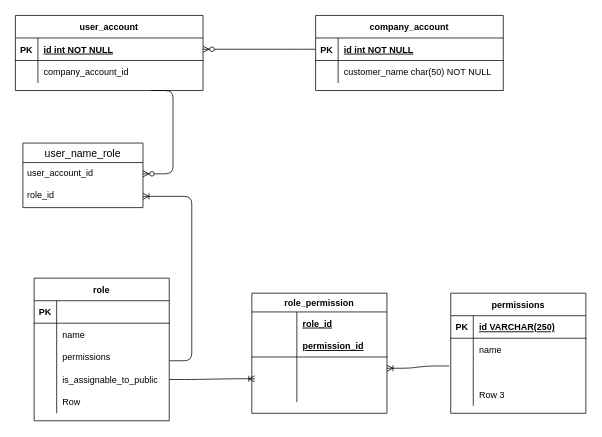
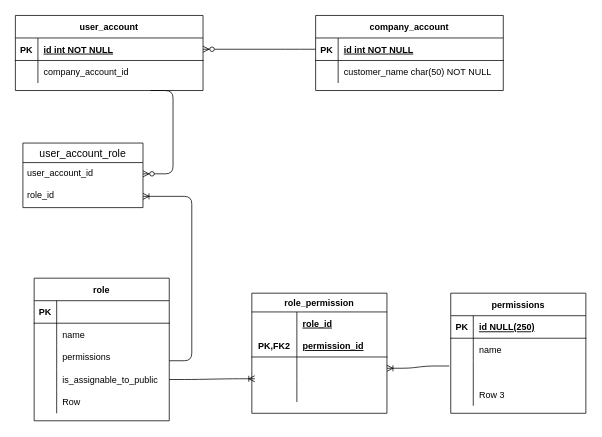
  <mxCell id="0" />
  <mxCell id="1" parent="0" />
  <mxCell id="2" value="user_account" style="shape=table;startSize=30;container=1;collapsible=1;childLayout=tableLayout;fixedRows=1;rowLines=0;fontStyle=1;align=center;resizeLast=1;" parent="1" vertex="1"><mxGeometry x="20" y="20" width="250" height="100" as="geometry" /></mxCell>
  <mxCell id="3" value="" style="shape=partialRectangle;collapsible=0;dropTarget=0;pointerEvents=0;fillColor=none;points=[[0,0.5],[1,0.5]];portConstraint=eastwest;top=0;left=0;right=0;bottom=1;" parent="2" vertex="1"><mxGeometry y="30" width="250" height="30" as="geometry" /></mxCell>
  <mxCell id="4" value="PK" style="shape=partialRectangle;overflow=hidden;connectable=0;fillColor=none;top=0;left=0;bottom=0;right=0;fontStyle=1;" parent="3" vertex="1"><mxGeometry width="30" height="30" as="geometry" /></mxCell>
  <mxCell id="5" value="id int NOT NULL " style="shape=partialRectangle;overflow=hidden;connectable=0;fillColor=none;top=0;left=0;bottom=0;right=0;align=left;spacingLeft=6;fontStyle=5;" parent="3" vertex="1"><mxGeometry x="30" width="220" height="30" as="geometry" /></mxCell>
  <mxCell id="6" value="" style="shape=partialRectangle;collapsible=0;dropTarget=0;pointerEvents=0;fillColor=none;points=[[0,0.5],[1,0.5]];portConstraint=eastwest;top=0;left=0;right=0;bottom=0;" parent="2" vertex="1"><mxGeometry y="60" width="250" height="30" as="geometry" /></mxCell>
  <mxCell id="7" value="" style="shape=partialRectangle;overflow=hidden;connectable=0;fillColor=none;top=0;left=0;bottom=0;right=0;" parent="6" vertex="1"><mxGeometry width="30" height="30" as="geometry" /></mxCell>
  <mxCell id="8" value="company_account_id" style="shape=partialRectangle;overflow=hidden;connectable=0;fillColor=none;top=0;left=0;bottom=0;right=0;align=left;spacingLeft=6;" parent="6" vertex="1"><mxGeometry x="30" width="220" height="30" as="geometry" /></mxCell>
  <mxCell id="9" value="role" style="shape=table;startSize=30;container=1;collapsible=1;childLayout=tableLayout;fixedRows=1;rowLines=0;fontStyle=1;align=center;resizeLast=1;" parent="1" vertex="1"><mxGeometry x="45" y="370" width="180" height="190" as="geometry" /></mxCell>
  <mxCell id="10" value="" style="shape=partialRectangle;collapsible=0;dropTarget=0;pointerEvents=0;fillColor=none;top=0;left=0;bottom=1;right=0;points=[[0,0.5],[1,0.5]];portConstraint=eastwest;" parent="9" vertex="1"><mxGeometry y="30" width="180" height="30" as="geometry" /></mxCell>
  <mxCell id="11" value="PK" style="shape=partialRectangle;connectable=0;fillColor=none;top=0;left=0;bottom=0;right=0;fontStyle=1;overflow=hidden;" parent="10" vertex="1"><mxGeometry width="30" height="30" as="geometry" /></mxCell>
  <mxCell id="12" value="" style="shape=partialRectangle;collapsible=0;dropTarget=0;pointerEvents=0;fillColor=none;top=0;left=0;bottom=0;right=0;points=[[0,0.5],[1,0.5]];portConstraint=eastwest;" parent="9" vertex="1"><mxGeometry y="60" width="180" height="30" as="geometry" /></mxCell>
  <mxCell id="13" value="" style="shape=partialRectangle;connectable=0;fillColor=none;top=0;left=0;bottom=0;right=0;editable=1;overflow=hidden;" parent="12" vertex="1"><mxGeometry width="30" height="30" as="geometry" /></mxCell>
  <mxCell id="14" value="name" style="shape=partialRectangle;connectable=0;fillColor=none;top=0;left=0;bottom=0;right=0;align=left;spacingLeft=6;overflow=hidden;" parent="12" vertex="1"><mxGeometry x="30" width="150" height="30" as="geometry" /></mxCell>
  <mxCell id="15" value="" style="shape=partialRectangle;collapsible=0;dropTarget=0;pointerEvents=0;fillColor=none;top=0;left=0;bottom=0;right=0;points=[[0,0.5],[1,0.5]];portConstraint=eastwest;" parent="9" vertex="1"><mxGeometry y="90" width="180" height="30" as="geometry" /></mxCell>
  <mxCell id="16" value="" style="shape=partialRectangle;connectable=0;fillColor=none;top=0;left=0;bottom=0;right=0;editable=1;overflow=hidden;" parent="15" vertex="1"><mxGeometry width="30" height="30" as="geometry" /></mxCell>
  <mxCell id="17" value="permissions" style="shape=partialRectangle;connectable=0;fillColor=none;top=0;left=0;bottom=0;right=0;align=left;spacingLeft=6;overflow=hidden;" parent="15" vertex="1"><mxGeometry x="30" width="150" height="30" as="geometry" /></mxCell>
  <mxCell id="18" value="" style="shape=partialRectangle;collapsible=0;dropTarget=0;pointerEvents=0;fillColor=none;top=0;left=0;bottom=0;right=0;points=[[0,0.5],[1,0.5]];portConstraint=eastwest;" parent="9" vertex="1"><mxGeometry y="120" width="180" height="30" as="geometry" /></mxCell>
  <mxCell id="19" value="" style="shape=partialRectangle;connectable=0;fillColor=none;top=0;left=0;bottom=0;right=0;editable=1;overflow=hidden;" parent="18" vertex="1"><mxGeometry width="30" height="30" as="geometry" /></mxCell>
  <mxCell id="20" value="is_assignable_to_public" style="shape=partialRectangle;connectable=0;fillColor=none;top=0;left=0;bottom=0;right=0;align=left;spacingLeft=6;overflow=hidden;" parent="18" vertex="1"><mxGeometry x="30" width="150" height="30" as="geometry" /></mxCell>
  <mxCell id="21" value="" style="shape=partialRectangle;collapsible=0;dropTarget=0;pointerEvents=0;fillColor=none;top=0;left=0;bottom=0;right=0;points=[[0,0.5],[1,0.5]];portConstraint=eastwest;" parent="9" vertex="1"><mxGeometry y="150" width="180" height="30" as="geometry" /></mxCell>
  <mxCell id="22" value="" style="shape=partialRectangle;connectable=0;fillColor=none;top=0;left=0;bottom=0;right=0;editable=1;overflow=hidden;" parent="21" vertex="1"><mxGeometry width="30" height="30" as="geometry" /></mxCell>
  <mxCell id="23" value="Row" style="shape=partialRectangle;connectable=0;fillColor=none;top=0;left=0;bottom=0;right=0;align=left;spacingLeft=6;overflow=hidden;" parent="21" vertex="1"><mxGeometry x="30" width="150" height="30" as="geometry" /></mxCell>
  <mxCell id="24" value="company_account" style="shape=table;startSize=30;container=1;collapsible=1;childLayout=tableLayout;fixedRows=1;rowLines=0;fontStyle=1;align=center;resizeLast=1;" parent="1" vertex="1"><mxGeometry x="420" y="20" width="250" height="100" as="geometry" /></mxCell>
  <mxCell id="25" value="" style="shape=partialRectangle;collapsible=0;dropTarget=0;pointerEvents=0;fillColor=none;points=[[0,0.5],[1,0.5]];portConstraint=eastwest;top=0;left=0;right=0;bottom=1;" parent="24" vertex="1"><mxGeometry y="30" width="250" height="30" as="geometry" /></mxCell>
  <mxCell id="26" value="PK" style="shape=partialRectangle;overflow=hidden;connectable=0;fillColor=none;top=0;left=0;bottom=0;right=0;fontStyle=1;" parent="25" vertex="1"><mxGeometry width="30" height="30" as="geometry" /></mxCell>
  <mxCell id="27" value="id int NOT NULL " style="shape=partialRectangle;overflow=hidden;connectable=0;fillColor=none;top=0;left=0;bottom=0;right=0;align=left;spacingLeft=6;fontStyle=5;" parent="25" vertex="1"><mxGeometry x="30" width="220" height="30" as="geometry" /></mxCell>
  <mxCell id="28" value="" style="shape=partialRectangle;collapsible=0;dropTarget=0;pointerEvents=0;fillColor=none;points=[[0,0.5],[1,0.5]];portConstraint=eastwest;top=0;left=0;right=0;bottom=0;" parent="24" vertex="1"><mxGeometry y="60" width="250" height="30" as="geometry" /></mxCell>
  <mxCell id="29" value="" style="shape=partialRectangle;overflow=hidden;connectable=0;fillColor=none;top=0;left=0;bottom=0;right=0;" parent="28" vertex="1"><mxGeometry width="30" height="30" as="geometry" /></mxCell>
  <mxCell id="30" value="customer_name char(50) NOT NULL" style="shape=partialRectangle;overflow=hidden;connectable=0;fillColor=none;top=0;left=0;bottom=0;right=0;align=left;spacingLeft=6;" parent="28" vertex="1"><mxGeometry x="30" width="220" height="30" as="geometry" /></mxCell>
- <mxCell id="31" value="user_name_role" style="swimlane;fontStyle=0;childLayout=stackLayout;horizontal=1;startSize=26;horizontalStack=0;resizeParent=1;resizeParentMax=0;resizeLast=0;collapsible=1;marginBottom=0;align=center;fontSize=14;" parent="1" vertex="1"><mxGeometry x="30" y="190" width="160" height="86" as="geometry" /></mxCell>
+ <mxCell id="31" value="user_account_role" style="swimlane;fontStyle=0;childLayout=stackLayout;horizontal=1;startSize=26;horizontalStack=0;resizeParent=1;resizeParentMax=0;resizeLast=0;collapsible=1;marginBottom=0;align=center;fontSize=14;" parent="1" vertex="1"><mxGeometry x="30" y="190" width="160" height="86" as="geometry" /></mxCell>
  <mxCell id="32" value="user_account_id" style="text;strokeColor=none;fillColor=none;spacingLeft=4;spacingRight=4;overflow=hidden;rotatable=0;points=[[0,0.5],[1,0.5]];portConstraint=eastwest;fontSize=12;" parent="31" vertex="1"><mxGeometry y="26" width="160" height="30" as="geometry" /></mxCell>
  <mxCell id="33" value="role_id" style="text;strokeColor=none;fillColor=none;spacingLeft=4;spacingRight=4;overflow=hidden;rotatable=0;points=[[0,0.5],[1,0.5]];portConstraint=eastwest;fontSize=12;" parent="31" vertex="1"><mxGeometry y="56" width="160" height="30" as="geometry" /></mxCell>
  <mxCell id="34" value="permissions" style="shape=table;startSize=30;container=1;collapsible=1;childLayout=tableLayout;fixedRows=1;rowLines=0;fontStyle=1;align=center;resizeLast=1;" parent="1" vertex="1"><mxGeometry x="600" y="390" width="180" height="160" as="geometry" /></mxCell>
  <mxCell id="35" value="" style="shape=partialRectangle;collapsible=0;dropTarget=0;pointerEvents=0;fillColor=none;top=0;left=0;bottom=1;right=0;points=[[0,0.5],[1,0.5]];portConstraint=eastwest;" parent="34" vertex="1"><mxGeometry y="30" width="180" height="30" as="geometry" /></mxCell>
  <mxCell id="36" value="PK" style="shape=partialRectangle;connectable=0;fillColor=none;top=0;left=0;bottom=0;right=0;fontStyle=1;overflow=hidden;" parent="35" vertex="1"><mxGeometry width="30" height="30" as="geometry" /></mxCell>
- <mxCell id="37" value="id VARCHAR(250)" style="shape=partialRectangle;connectable=0;fillColor=none;top=0;left=0;bottom=0;right=0;align=left;spacingLeft=6;fontStyle=5;overflow=hidden;" parent="35" vertex="1"><mxGeometry x="30" width="150" height="30" as="geometry" /></mxCell>
+ <mxCell id="37" value="id NULL(250)" style="shape=partialRectangle;connectable=0;fillColor=none;top=0;left=0;bottom=0;right=0;align=left;spacingLeft=6;fontStyle=5;overflow=hidden;" parent="35" vertex="1"><mxGeometry x="30" width="150" height="30" as="geometry" /></mxCell>
  <mxCell id="38" value="" style="shape=partialRectangle;collapsible=0;dropTarget=0;pointerEvents=0;fillColor=none;top=0;left=0;bottom=0;right=0;points=[[0,0.5],[1,0.5]];portConstraint=eastwest;" parent="34" vertex="1"><mxGeometry y="60" width="180" height="30" as="geometry" /></mxCell>
  <mxCell id="39" value="" style="shape=partialRectangle;connectable=0;fillColor=none;top=0;left=0;bottom=0;right=0;editable=1;overflow=hidden;" parent="38" vertex="1"><mxGeometry width="30" height="30" as="geometry" /></mxCell>
  <mxCell id="40" value="name" style="shape=partialRectangle;connectable=0;fillColor=none;top=0;left=0;bottom=0;right=0;align=left;spacingLeft=6;overflow=hidden;" parent="38" vertex="1"><mxGeometry x="30" width="150" height="30" as="geometry" /></mxCell>
  <mxCell id="41" value="" style="shape=partialRectangle;collapsible=0;dropTarget=0;pointerEvents=0;fillColor=none;top=0;left=0;bottom=0;right=0;points=[[0,0.5],[1,0.5]];portConstraint=eastwest;" parent="34" vertex="1"><mxGeometry y="90" width="180" height="30" as="geometry" /></mxCell>
  <mxCell id="42" value="" style="shape=partialRectangle;connectable=0;fillColor=none;top=0;left=0;bottom=0;right=0;editable=1;overflow=hidden;" parent="41" vertex="1"><mxGeometry width="30" height="30" as="geometry" /></mxCell>
  <mxCell id="43" value="" style="shape=partialRectangle;collapsible=0;dropTarget=0;pointerEvents=0;fillColor=none;top=0;left=0;bottom=0;right=0;points=[[0,0.5],[1,0.5]];portConstraint=eastwest;" parent="34" vertex="1"><mxGeometry y="120" width="180" height="30" as="geometry" /></mxCell>
  <mxCell id="44" value="" style="shape=partialRectangle;connectable=0;fillColor=none;top=0;left=0;bottom=0;right=0;editable=1;overflow=hidden;" parent="43" vertex="1"><mxGeometry width="30" height="30" as="geometry" /></mxCell>
  <mxCell id="45" value="Row 3" style="shape=partialRectangle;connectable=0;fillColor=none;top=0;left=0;bottom=0;right=0;align=left;spacingLeft=6;overflow=hidden;" parent="43" vertex="1"><mxGeometry x="30" width="150" height="30" as="geometry" /></mxCell>
  <mxCell id="46" value="role_permission" style="shape=table;startSize=25;container=1;collapsible=1;childLayout=tableLayout;fixedRows=1;rowLines=0;fontStyle=1;align=center;resizeLast=1;" parent="1" vertex="1"><mxGeometry x="335" y="390" width="180" height="160" as="geometry" /></mxCell>
  <mxCell id="47" value="" style="shape=partialRectangle;collapsible=0;dropTarget=0;pointerEvents=0;fillColor=none;top=0;left=0;bottom=0;right=0;points=[[0,0.5],[1,0.5]];portConstraint=eastwest;" parent="46" vertex="1"><mxGeometry y="25" width="180" height="30" as="geometry" /></mxCell>
  <mxCell id="48" value="role_id" style="shape=partialRectangle;connectable=0;fillColor=none;top=0;left=0;bottom=0;right=0;align=left;spacingLeft=6;fontStyle=5;overflow=hidden;" parent="47" vertex="1"><mxGeometry x="60" width="120" height="30" as="geometry" /></mxCell>
  <mxCell id="49" value="" style="shape=partialRectangle;collapsible=0;dropTarget=0;pointerEvents=0;fillColor=none;top=0;left=0;bottom=1;right=0;points=[[0,0.5],[1,0.5]];portConstraint=eastwest;" parent="46" vertex="1"><mxGeometry y="55" width="180" height="30" as="geometry" /></mxCell>
+ <mxCell id="50" value="PK,FK2" style="shape=partialRectangle;connectable=0;fillColor=none;top=0;left=0;bottom=0;right=0;fontStyle=1;overflow=hidden;" parent="49" vertex="1"><mxGeometry width="60" height="30" as="geometry" /></mxCell>
  <mxCell id="51" value="permission_id" style="shape=partialRectangle;connectable=0;fillColor=none;top=0;left=0;bottom=0;right=0;align=left;spacingLeft=6;fontStyle=5;overflow=hidden;" parent="49" vertex="1"><mxGeometry x="60" width="120" height="30" as="geometry" /></mxCell>
  <mxCell id="52" value="" style="shape=partialRectangle;collapsible=0;dropTarget=0;pointerEvents=0;fillColor=none;top=0;left=0;bottom=0;right=0;points=[[0,0.5],[1,0.5]];portConstraint=eastwest;" parent="46" vertex="1"><mxGeometry y="85" width="180" height="30" as="geometry" /></mxCell>
  <mxCell id="53" value="" style="shape=partialRectangle;connectable=0;fillColor=none;top=0;left=0;bottom=0;right=0;editable=1;overflow=hidden;" parent="52" vertex="1"><mxGeometry width="60" height="30" as="geometry" /></mxCell>
  <mxCell id="54" value="" style="shape=partialRectangle;connectable=0;fillColor=none;top=0;left=0;bottom=0;right=0;align=left;spacingLeft=6;overflow=hidden;" parent="52" vertex="1"><mxGeometry x="60" width="120" height="30" as="geometry" /></mxCell>
  <mxCell id="55" value="" style="shape=partialRectangle;collapsible=0;dropTarget=0;pointerEvents=0;fillColor=none;top=0;left=0;bottom=0;right=0;points=[[0,0.5],[1,0.5]];portConstraint=eastwest;" parent="46" vertex="1"><mxGeometry y="115" width="180" height="30" as="geometry" /></mxCell>
  <mxCell id="56" value="" style="shape=partialRectangle;connectable=0;fillColor=none;top=0;left=0;bottom=0;right=0;editable=1;overflow=hidden;" parent="55" vertex="1"><mxGeometry width="60" height="30" as="geometry" /></mxCell>
  <mxCell id="57" value="" style="shape=partialRectangle;connectable=0;fillColor=none;top=0;left=0;bottom=0;right=0;align=left;spacingLeft=6;overflow=hidden;" parent="55" vertex="1"><mxGeometry x="60" width="120" height="30" as="geometry" /></mxCell>
  <mxCell id="58" value="" style="edgeStyle=entityRelationEdgeStyle;fontSize=12;html=1;endArrow=ERoneToMany;" edge="1" parent="1" target="33"><mxGeometry width="100" height="100" relative="1" as="geometry"><mxPoint x="225" y="480" as="sourcePoint" /><mxPoint x="210" y="310" as="targetPoint" /></mxGeometry></mxCell>
  <mxCell id="59" value="" style="edgeStyle=entityRelationEdgeStyle;fontSize=12;html=1;endArrow=ERzeroToMany;endFill=1;entryX=1;entryY=0.5;entryDx=0;entryDy=0;" edge="1" parent="1" target="32"><mxGeometry width="100" height="100" relative="1" as="geometry"><mxPoint x="200" y="120" as="sourcePoint" /><mxPoint x="370" y="130" as="targetPoint" /></mxGeometry></mxCell>
  <mxCell id="60" value="" style="edgeStyle=entityRelationEdgeStyle;fontSize=12;html=1;endArrow=ERzeroToMany;endFill=1;" edge="1" parent="1" source="25" target="3"><mxGeometry width="100" height="100" relative="1" as="geometry"><mxPoint x="340" y="220" as="sourcePoint" /><mxPoint x="440" y="120" as="targetPoint" /></mxGeometry></mxCell>
  <mxCell id="61" value="" style="edgeStyle=entityRelationEdgeStyle;fontSize=12;html=1;endArrow=ERoneToMany;exitX=1;exitY=0.5;exitDx=0;exitDy=0;entryX=0.022;entryY=-0.033;entryDx=0;entryDy=0;entryPerimeter=0;" edge="1" parent="1" source="18" target="55"><mxGeometry width="100" height="100" relative="1" as="geometry"><mxPoint x="250" y="650" as="sourcePoint" /><mxPoint x="350" y="550" as="targetPoint" /></mxGeometry></mxCell>
  <mxCell id="62" value="" style="edgeStyle=entityRelationEdgeStyle;fontSize=12;html=1;endArrow=ERoneToMany;exitX=-0.011;exitY=0.233;exitDx=0;exitDy=0;entryX=1;entryY=0.5;entryDx=0;entryDy=0;exitPerimeter=0;" edge="1" parent="1" source="41" target="52"><mxGeometry width="100" height="100" relative="1" as="geometry"><mxPoint x="556.04" y="630.99" as="sourcePoint" /><mxPoint x="670" y="630" as="targetPoint" /></mxGeometry></mxCell>
